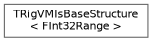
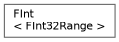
  digraph {
    rankdir=LR
-   n1 [color=grey40 fillcolor=white fontname=Helvetica fontsize=10 height=0.2 label="TRigVMIsBaseStructure\l\< FInt32Range \>" shape=box style=filled width=0.4]
+   n1 [color=grey40 fillcolor=white fontname=Helvetica fontsize=10 height=0.2 label="FInt\l\< FInt32Range \>" shape=box style=filled width=0.4]
  }
